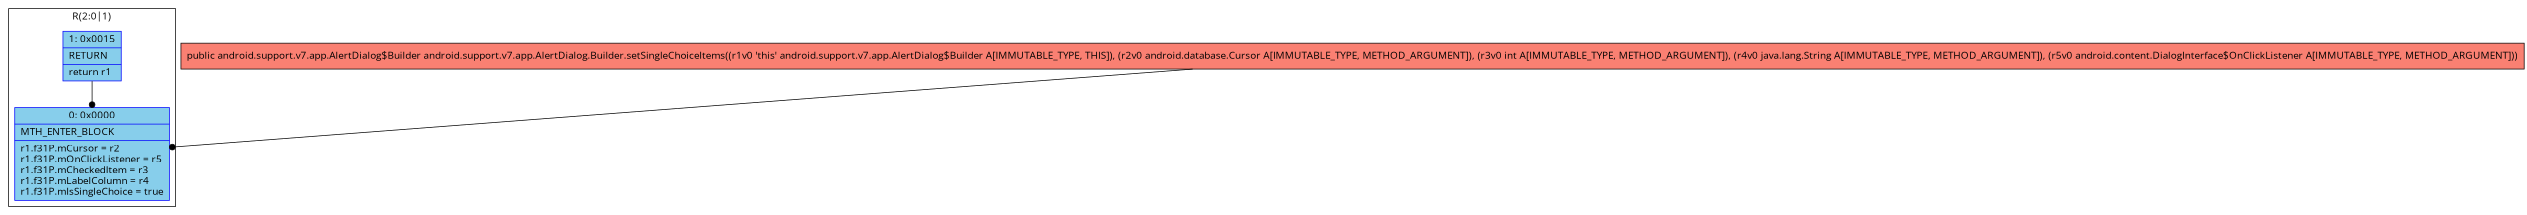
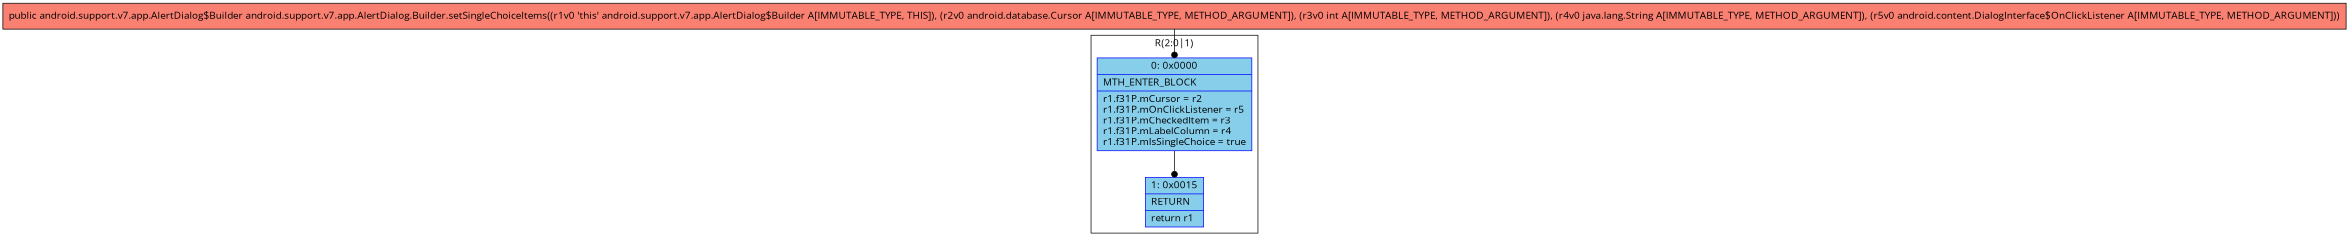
  digraph {
    fontname="Open Sans"
    node [color=blue shape=record style=filled fillcolor=skyblue fontname="Open Sans"]
    edge [arrowhead=dot fontname="Open Sans"]
    n1 [label="{0\:\ 0x0000|MTH_ENTER_BLOCK\l|r1.f31P.mCursor = r2\lr1.f31P.mOnClickListener = r5\lr1.f31P.mCheckedItem = r3\lr1.f31P.mLabelColumn = r4\lr1.f31P.mIsSingleChoice = true\l}"]
    n2 [label="{1\:\ 0x0015|RETURN\l|return r1\l}"]
    n3 [label="{public android.support.v7.app.AlertDialog$Builder android.support.v7.app.AlertDialog.Builder.setSingleChoiceItems((r1v0 'this' android.support.v7.app.AlertDialog$Builder A[IMMUTABLE_TYPE, THIS]), (r2v0 android.database.Cursor A[IMMUTABLE_TYPE, METHOD_ARGUMENT]), (r3v0 int A[IMMUTABLE_TYPE, METHOD_ARGUMENT]), (r4v0 java.lang.String A[IMMUTABLE_TYPE, METHOD_ARGUMENT]), (r5v0 android.content.DialogInterface$OnClickListener A[IMMUTABLE_TYPE, METHOD_ARGUMENT])) }" fillcolor=salmon color=""]
    subgraph cluster_1 {
      label="R(2:0|1)"
      n1
      n2
    }
-   n2 -> n1
+   n1 -> n2
    n3 -> n1
  }
